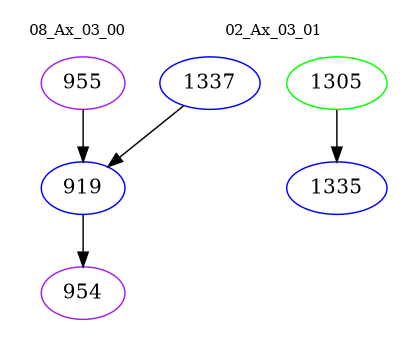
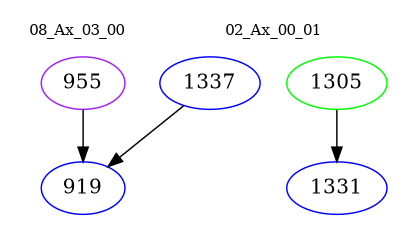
  digraph {
    node [color=blue]
    edge [color=black]
    n1 [color=purple label=955]
    n2 [label=919]
-   n3 [color=purple label=954]
    n4 [label=1337]
    n5 [color=green label=1305]
-   n6 [label=1335]
+   n6 [label=1331]
    subgraph cluster_1 {
      color=white
      fontsize=10
      label="08_Ax_03_00"
      n1
      n2
-     n3
    }
    subgraph cluster_2 {
      color=white
      fontsize=10
-     label="02_Ax_03_01"
+     label="02_Ax_00_01"
      n4
      n5
      n6
    }
    n1 -> n2
-   n2 -> n3
    n4 -> n2
    n5 -> n6
  }
